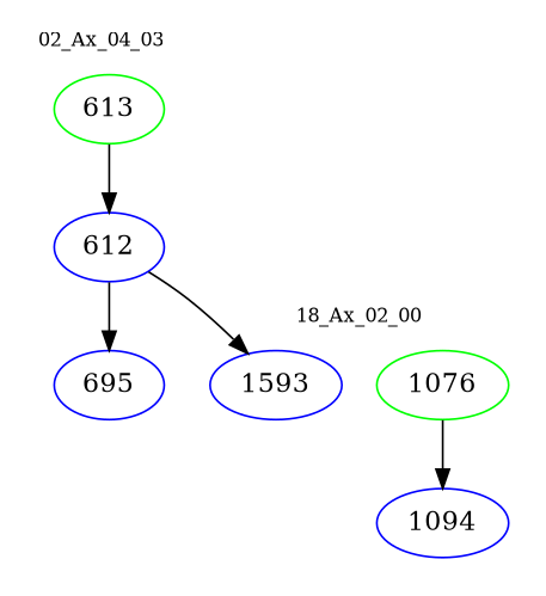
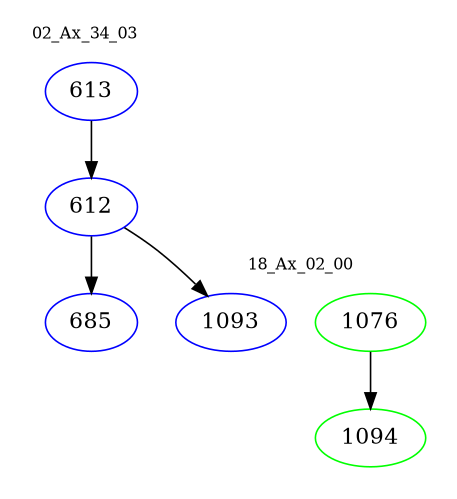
  digraph {
    node [color=blue]
    edge [color=black]
    n1 [color=green label=1076]
-   n2 [label=1094]
-   n3 [label=1593]
-   n4 [color=green label=613]
+   n2 [color=green label=1094]
+   n3 [label=1093]
+   n4 [label=613]
    n5 [label=612]
-   n6 [label=695]
+   n6 [label=685]
    subgraph cluster_1 {
      color=white
      fontsize=10
      label="18_Ax_02_00"
      n1
      n2
      n3
    }
    subgraph cluster_2 {
      color=white
      fontsize=10
-     label="02_Ax_04_03"
+     label="02_Ax_34_03"
      n4
      n5
      n6
    }
    n1 -> n2
    n4 -> n5
    n5 -> n3
    n5 -> n6
  }
